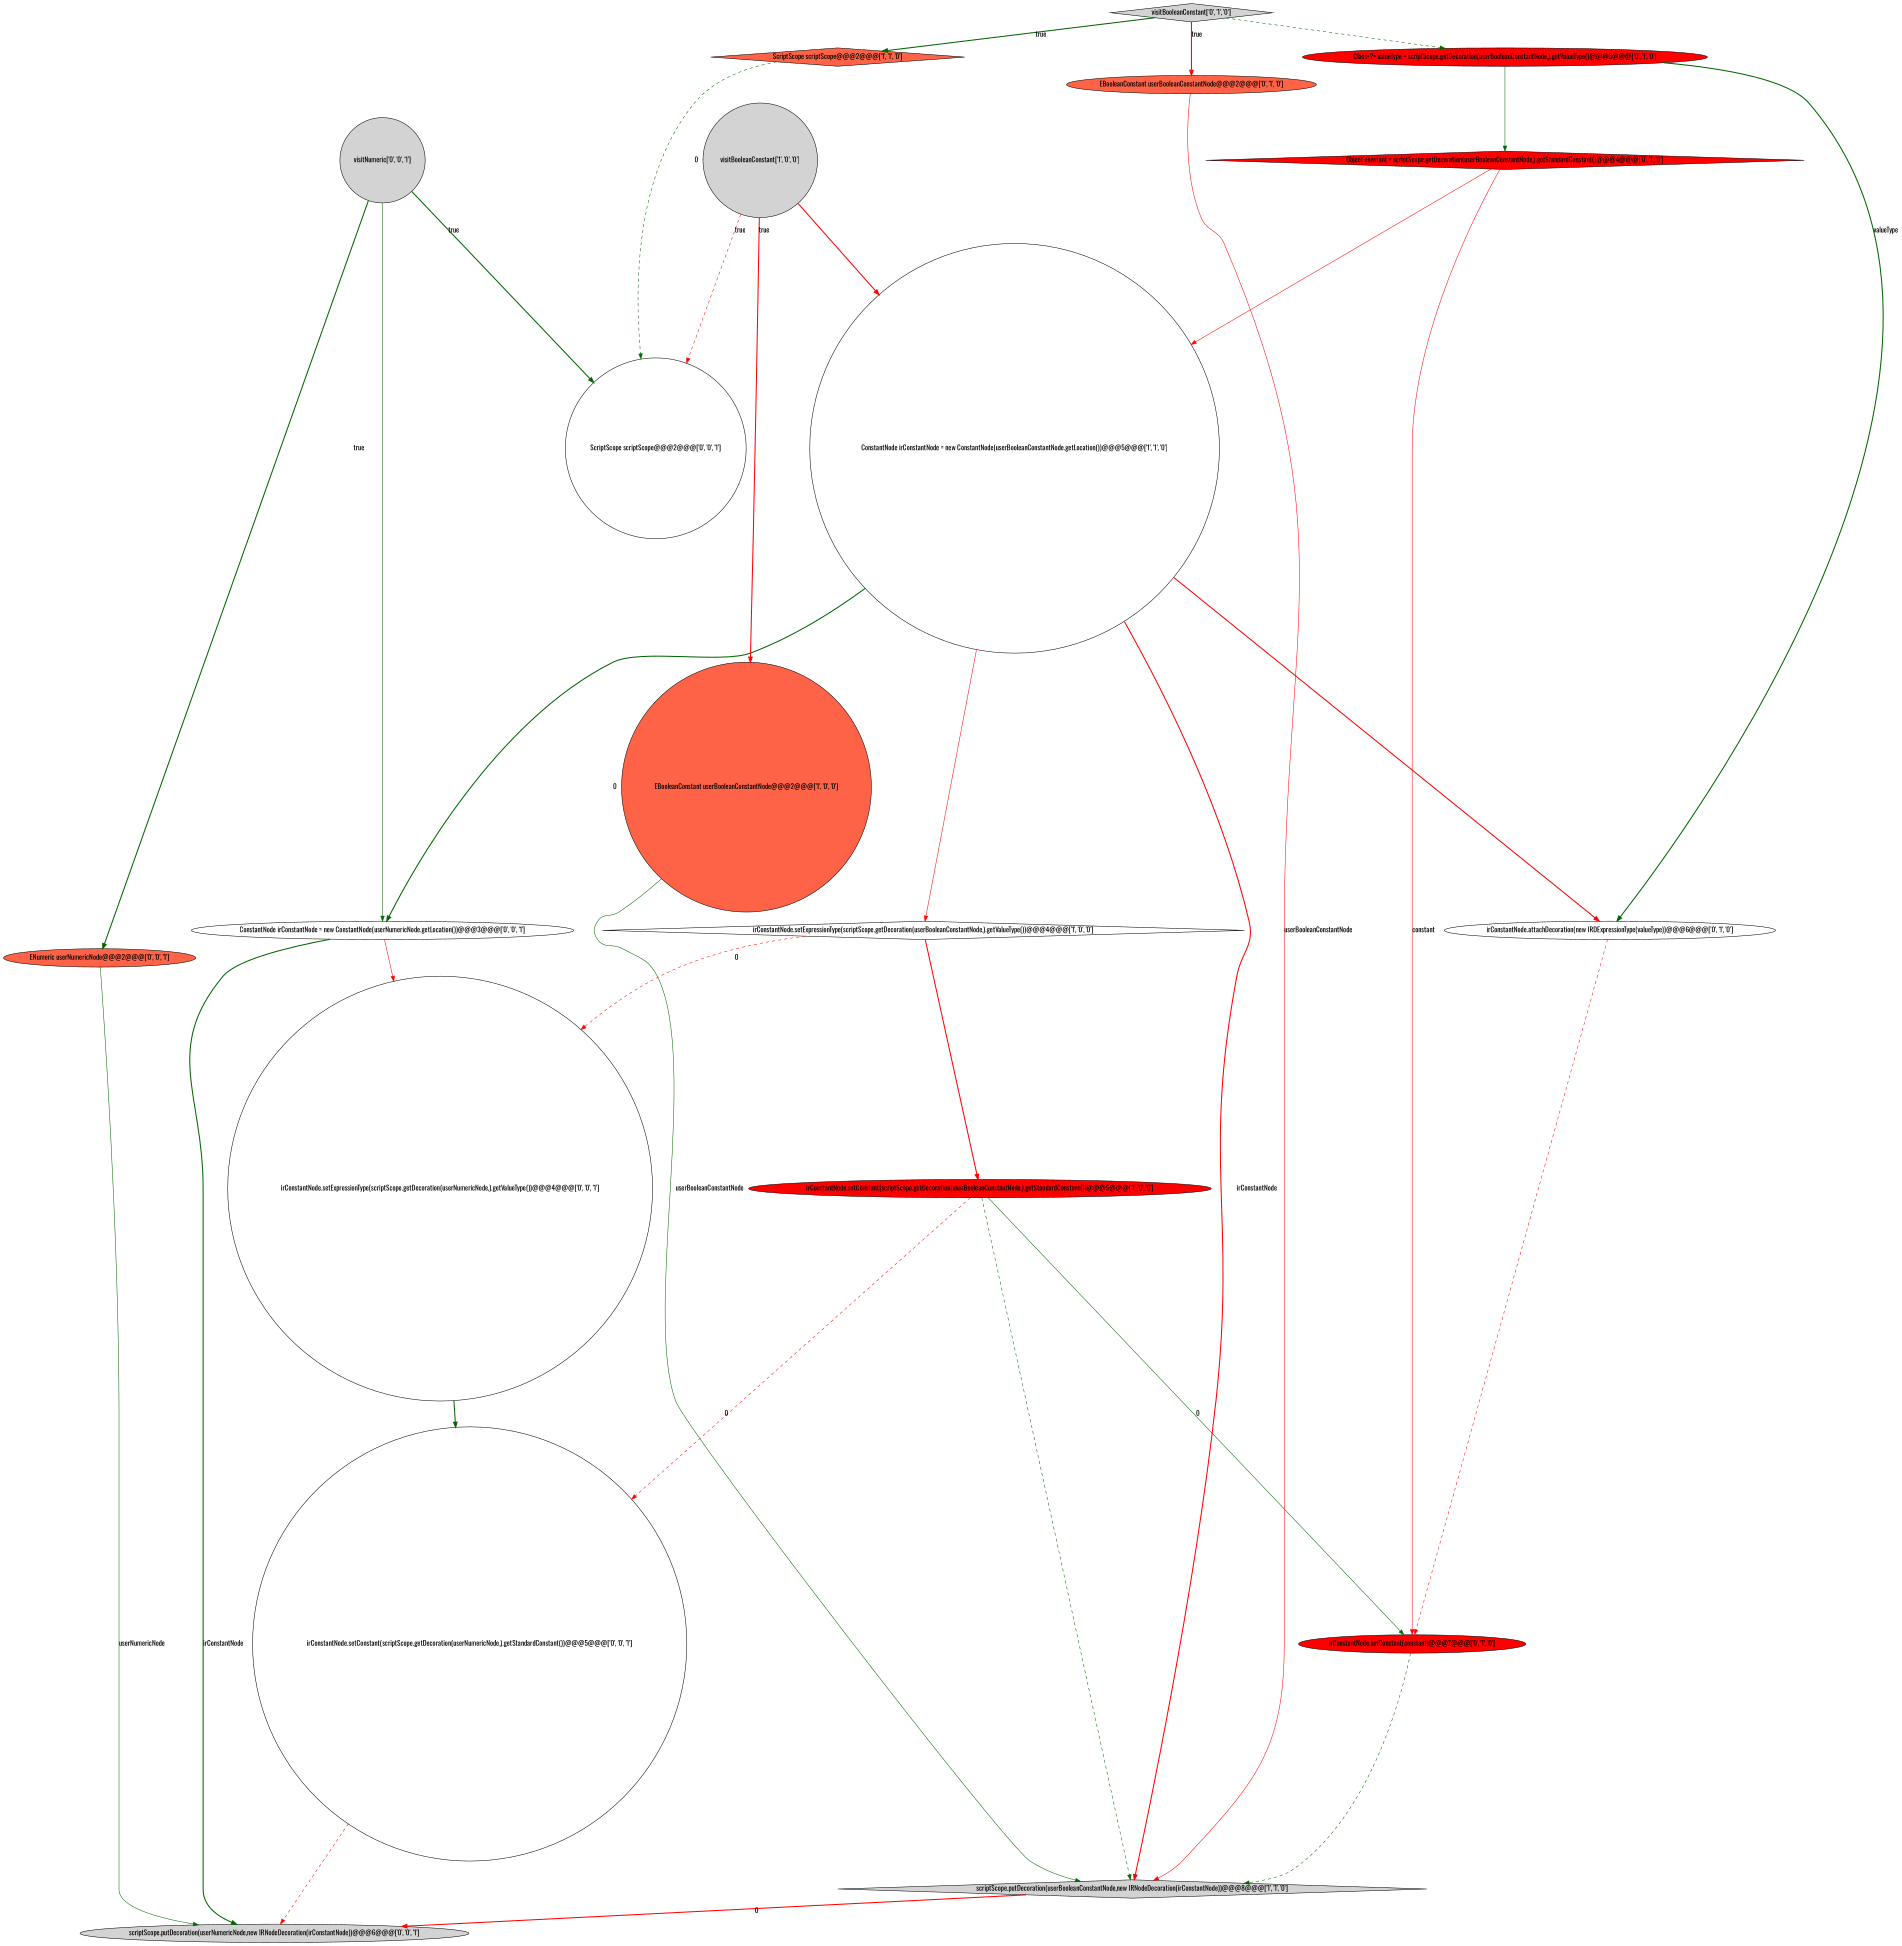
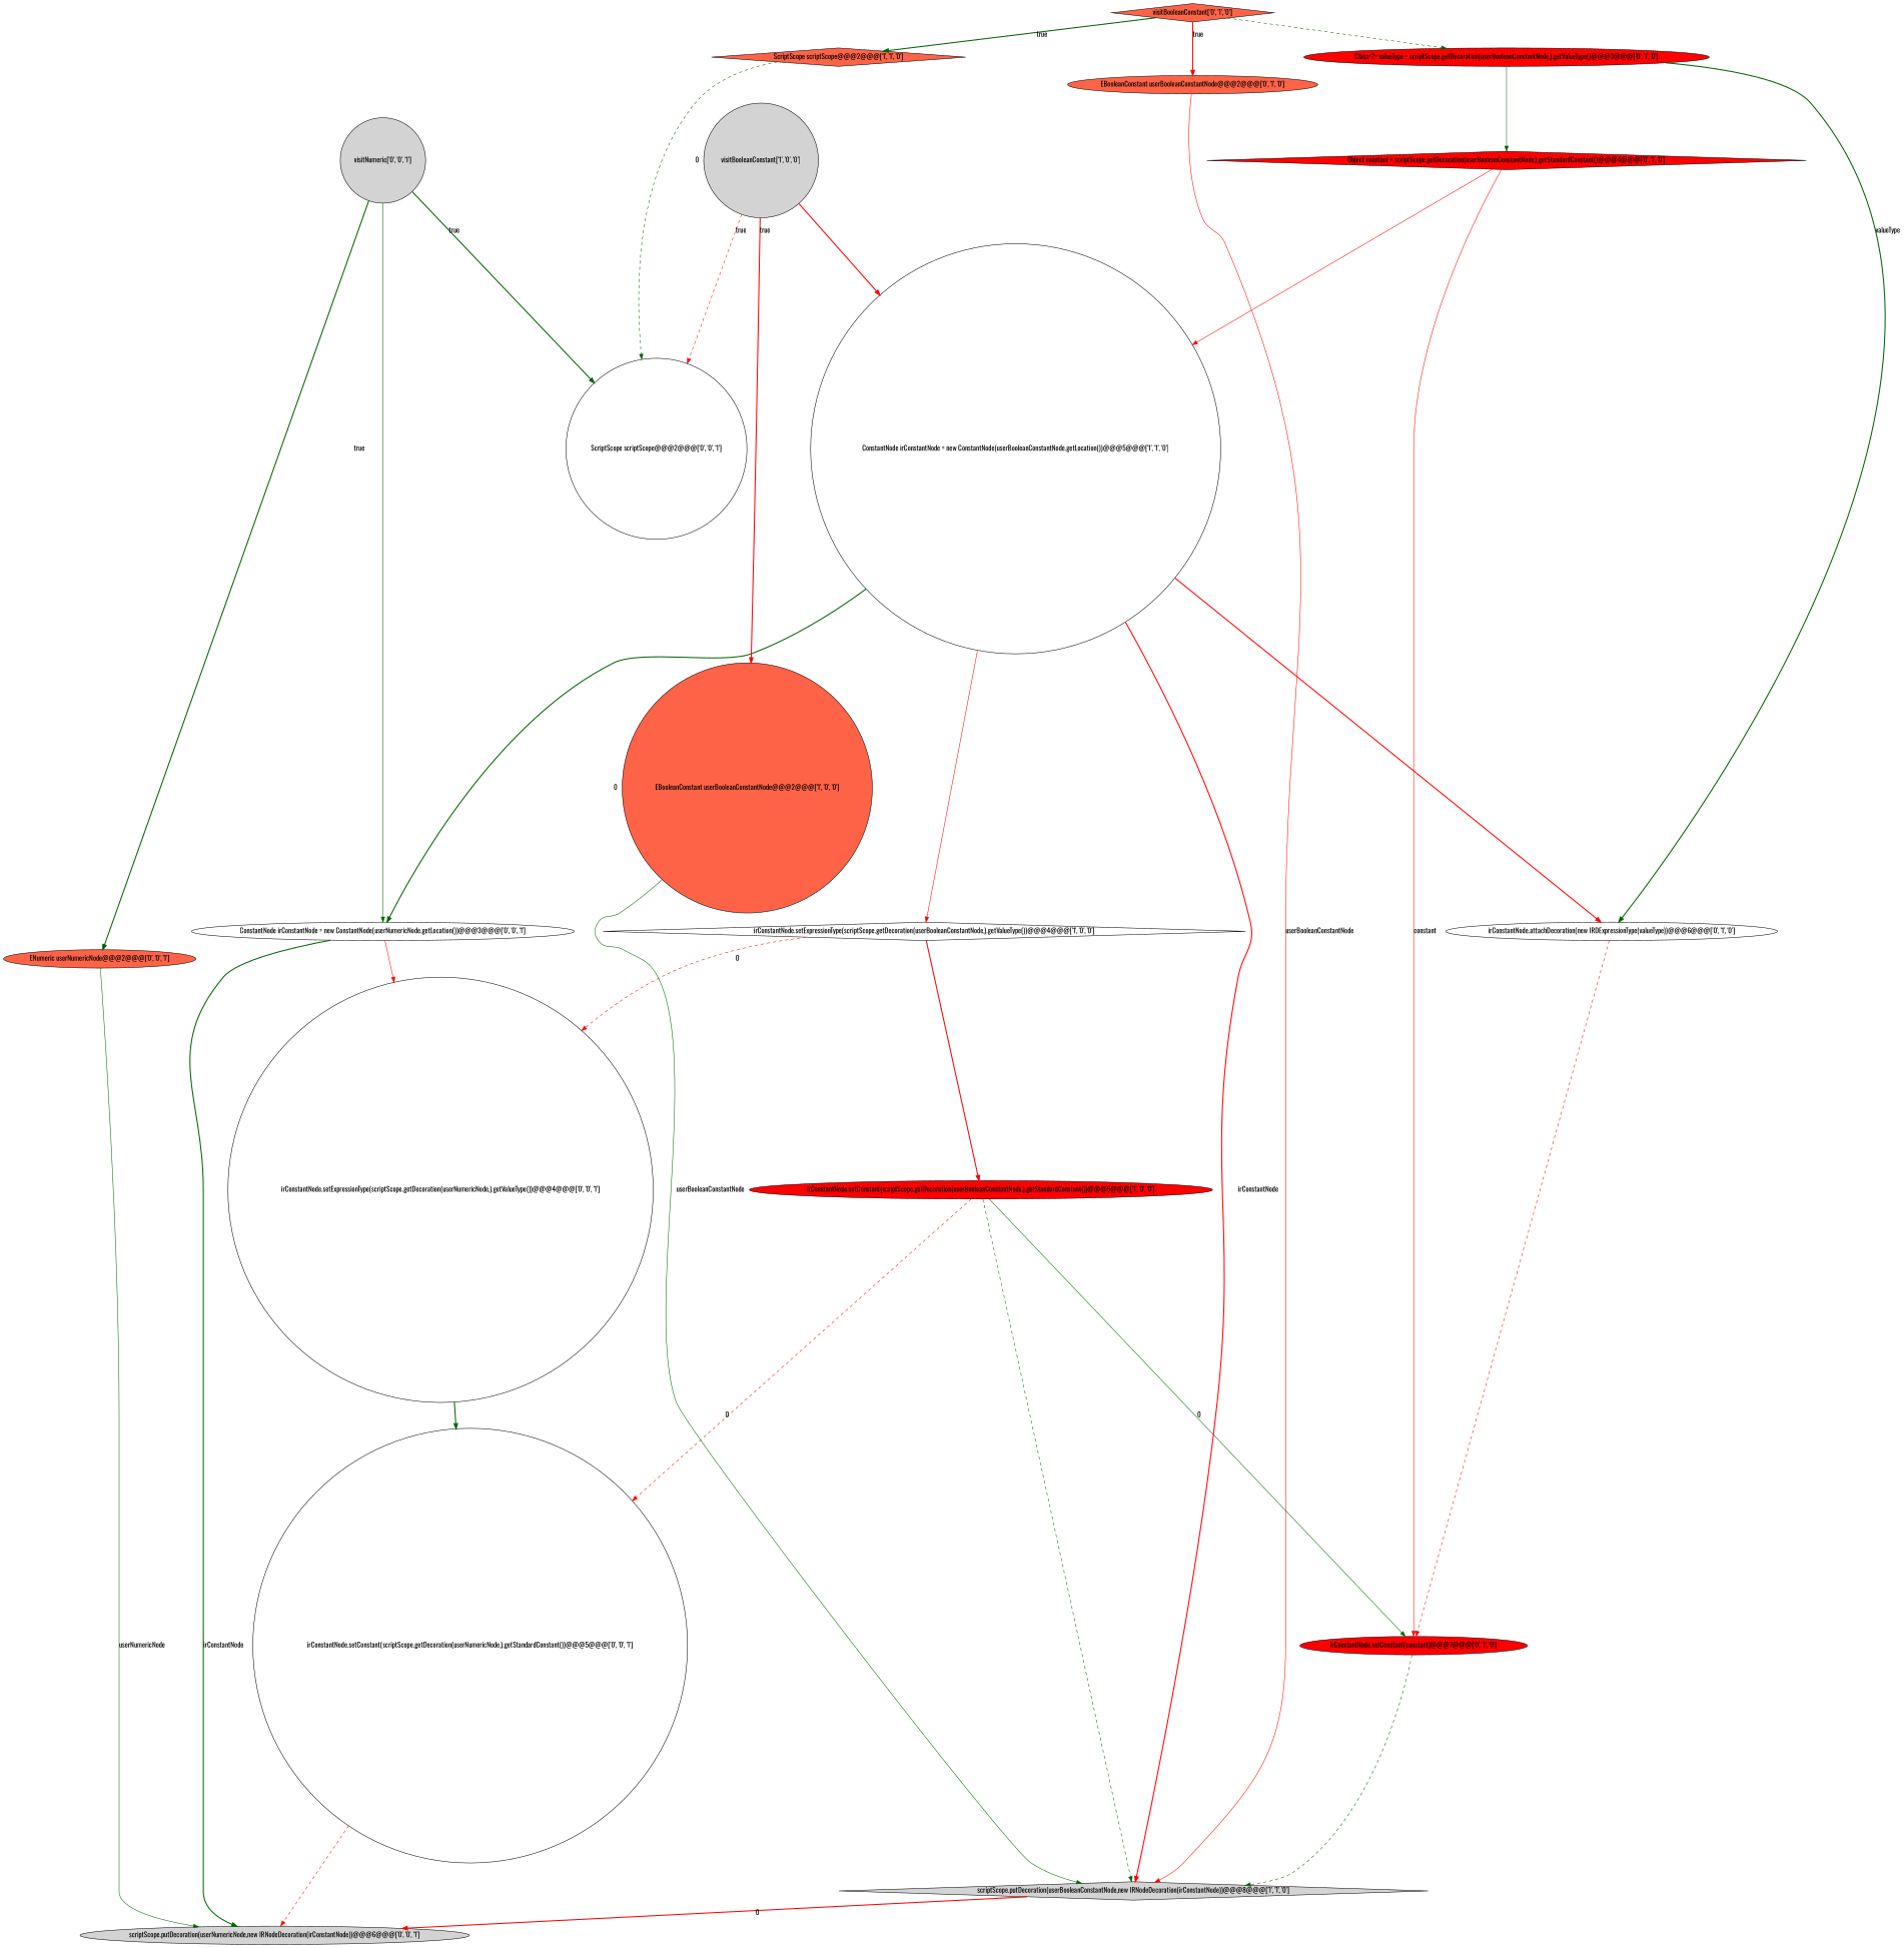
  digraph {
    fontname=Oswald
    node [fillcolor=white fontname=Oswald shape=ellipse style=filled]
    edge [color=red fontname=Oswald style=bold]
    n1 [fillcolor=lightgray label="scriptScope.putDecoration(userNumericNode,new IRNodeDecoration(irConstantNode))@@@6@@@['0', '0', '1']"]
    n2 [label="irConstantNode.setConstant(scriptScope.getDecoration(userNumericNode,).getStandardConstant())@@@5@@@['0', '0', '1']" shape=circle]
    n3 [label="ConstantNode irConstantNode = new ConstantNode(userBooleanConstantNode.getLocation())@@@5@@@['1', '1', '0']" shape=circle]
    n4 [label="irConstantNode.setExpressionType(scriptScope.getDecoration(userBooleanConstantNode,).getValueType())@@@4@@@['1', '0', '0']" shape=diamond]
    n5 [label="irConstantNode.attachDecoration(new IRDExpressionType(valueType))@@@6@@@['0', '1', '0']"]
    n6 [label="ConstantNode irConstantNode = new ConstantNode(userNumericNode.getLocation())@@@3@@@['0', '0', '1']"]
    n7 [fillcolor=lightgray label="scriptScope.putDecoration(userBooleanConstantNode,new IRNodeDecoration(irConstantNode))@@@8@@@['1', '1', '0']" shape=diamond]
    n8 [fillcolor=red label="irConstantNode.setConstant(scriptScope.getDecoration(userBooleanConstantNode,).getStandardConstant())@@@5@@@['1', '0', '0']"]
    n9 [label="irConstantNode.setExpressionType(scriptScope.getDecoration(userNumericNode,).getValueType())@@@4@@@['0', '0', '1']" shape=circle]
    n10 [fillcolor=red label="irConstantNode.setConstant(constant)@@@7@@@['0', '1', '0']"]
    n11 [fillcolor=lightgray label="visitBooleanConstant['1', '0', '0']" shape=circle]
    n12 [fillcolor=tomato label="EBooleanConstant userBooleanConstantNode@@@2@@@['1', '0', '0']" shape=circle]
    n13 [label="ScriptScope scriptScope@@@2@@@['0', '0', '1']" shape=circle]
    n14 [fillcolor=tomato label="ScriptScope scriptScope@@@2@@@['1', '1', '0']" shape=diamond]
    n15 [fillcolor=tomato label="EBooleanConstant userBooleanConstantNode@@@2@@@['0', '1', '0']"]
    n16 [fillcolor=lightgray label="visitNumeric['0', '0', '1']" shape=circle]
    n17 [fillcolor=tomato label="ENumeric userNumericNode@@@2@@@['0', '0', '1']"]
    n18 [fillcolor=red label="Class<?> valueType = scriptScope.getDecoration(userBooleanConstantNode,).getValueType()@@@3@@@['0', '1', '0']"]
    n19 [fillcolor=red label="Object constant = scriptScope.getDecoration(userBooleanConstantNode,).getStandardConstant()@@@4@@@['0', '1', '0']" shape=diamond]
-   n20 [fillcolor=lightgray label="visitBooleanConstant['0', '1', '0']" shape=diamond]
+   n20 [fillcolor=tomato label="visitBooleanConstant['0', '1', '0']" shape=diamond]
    n2 -> n1 [style=dashed]
    n3 -> n4 [style=solid]
    n3 -> n5
    n3 -> n6 [color=darkgreen label=0]
    n3 -> n7 [label=irConstantNode]
    n4 -> n8
    n4 -> n9 [label=0 style=dashed]
    n5 -> n10 [style=dashed]
    n6 -> n1 [color=darkgreen label=irConstantNode]
    n6 -> n9 [style=solid]
    n7 -> n1 [label=0]
    n8 -> n2 [label=0 style=dashed]
    n8 -> n7 [color=darkgreen style=dashed]
    n8 -> n10 [color=darkgreen label=0 style=solid]
    n9 -> n2 [color=darkgreen]
    n10 -> n7 [color=darkgreen style=dashed]
    n11 -> n3
    n11 -> n12 [label=true]
    n11 -> n13 [label=true style=dashed]
    n12 -> n7 [color=darkgreen label=userBooleanConstantNode style=solid]
    n14 -> n13 [color=darkgreen label=0 style=dashed]
    n15 -> n7 [label=userBooleanConstantNode style=solid]
    n16 -> n6 [color=darkgreen style=solid]
    n16 -> n13 [color=darkgreen label=true]
    n16 -> n17 [color=darkgreen label=true]
    n17 -> n1 [color=darkgreen label=userNumericNode style=solid]
    n18 -> n5 [color=darkgreen label=valueType]
    n18 -> n19 [color=darkgreen style=solid]
    n19 -> n3 [style=solid]
    n19 -> n10 [label=constant style=solid]
    n20 -> n14 [color=darkgreen label=true]
    n20 -> n15 [label=true]
    n20 -> n18 [color=darkgreen style=dashed]
  }
